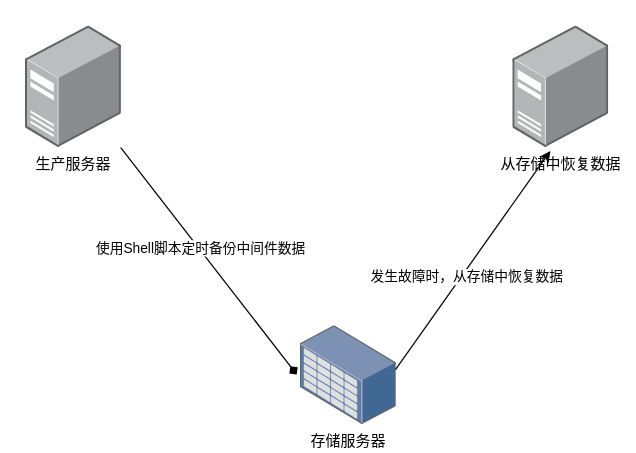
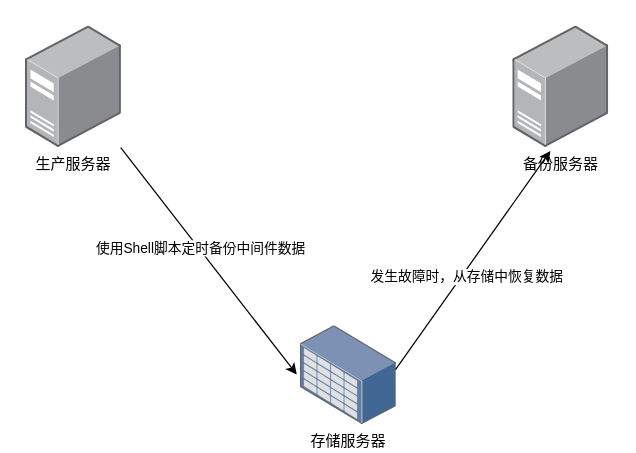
  <mxCell id="0" />
  <mxCell id="1" parent="0" />
  <mxCell id="2" value="生产服务器" style="points=[];aspect=fixed;html=1;align=center;shadow=0;dashed=0;image;image=img/lib/allied_telesis/computer_and_terminals/Server_Desktop.svg;" vertex="1" parent="1"><mxGeometry x="20" y="20" width="76.78" height="97.32" as="geometry" /></mxCell>
- <mxCell id="3" value="从存储中恢复数据" style="points=[];aspect=fixed;html=1;align=center;shadow=0;dashed=0;image;image=img/lib/allied_telesis/computer_and_terminals/Server_Desktop.svg;" vertex="1" parent="1"><mxGeometry x="410" y="20" width="76.78" height="97.32" as="geometry" /></mxCell>
+ <mxCell id="3" value="备份服务器" style="points=[];aspect=fixed;html=1;align=center;shadow=0;dashed=0;image;image=img/lib/allied_telesis/computer_and_terminals/Server_Desktop.svg;" vertex="1" parent="1"><mxGeometry x="410" y="20" width="76.78" height="97.32" as="geometry" /></mxCell>
  <mxCell id="4" value="存储服务器" style="points=[];aspect=fixed;html=1;align=center;shadow=0;dashed=0;image;image=img/lib/allied_telesis/storage/Datacenter_Server_Storage_Unit_Large.svg;" vertex="1" parent="1"><mxGeometry x="240" y="260" width="76.8" height="79.2" as="geometry" /></mxCell>
- <mxCell id="5" value="" style="endArrow=diamond;html=1;rounded=0;entryX=-0.039;entryY=0.492;entryDx=0;entryDy=0;entryPerimeter=0;" edge="1" parent="1" source="2" target="4"><mxGeometry width="50" height="50" relative="1" as="geometry"><mxPoint x="0" y="380" as="sourcePoint" /><mxPoint x="50" y="330" as="targetPoint" /></mxGeometry></mxCell>
+ <mxCell id="5" value="" style="endArrow=classic;html=1;rounded=0;entryX=-0.039;entryY=0.492;entryDx=0;entryDy=0;entryPerimeter=0;" edge="1" parent="1" source="2" target="4"><mxGeometry width="50" height="50" relative="1" as="geometry"><mxPoint x="0" y="380" as="sourcePoint" /><mxPoint x="50" y="330" as="targetPoint" /></mxGeometry></mxCell>
  <mxCell id="6" value="使用Shell脚本定时备份中间件数据" style="edgeLabel;html=1;align=center;verticalAlign=middle;resizable=0;points=[];" vertex="1" connectable="0" parent="5"><mxGeometry x="-0.109" relative="1" as="geometry"><mxPoint x="1" as="offset" /></mxGeometry></mxCell>
  <mxCell id="7" value="" style="endArrow=classic;html=1;rounded=0;exitX=0.99;exitY=0.442;exitDx=0;exitDy=0;exitPerimeter=0;" edge="1" parent="1" source="4"><mxGeometry width="50" height="50" relative="1" as="geometry"><mxPoint x="390" y="170" as="sourcePoint" /><mxPoint x="440" y="120" as="targetPoint" /></mxGeometry></mxCell>
  <mxCell id="8" value="发生故障时，从存储中恢复数据" style="edgeLabel;html=1;align=center;verticalAlign=middle;resizable=0;points=[];" vertex="1" connectable="0" parent="7"><mxGeometry x="-0.131" y="-3" relative="1" as="geometry"><mxPoint as="offset" /></mxGeometry></mxCell>
